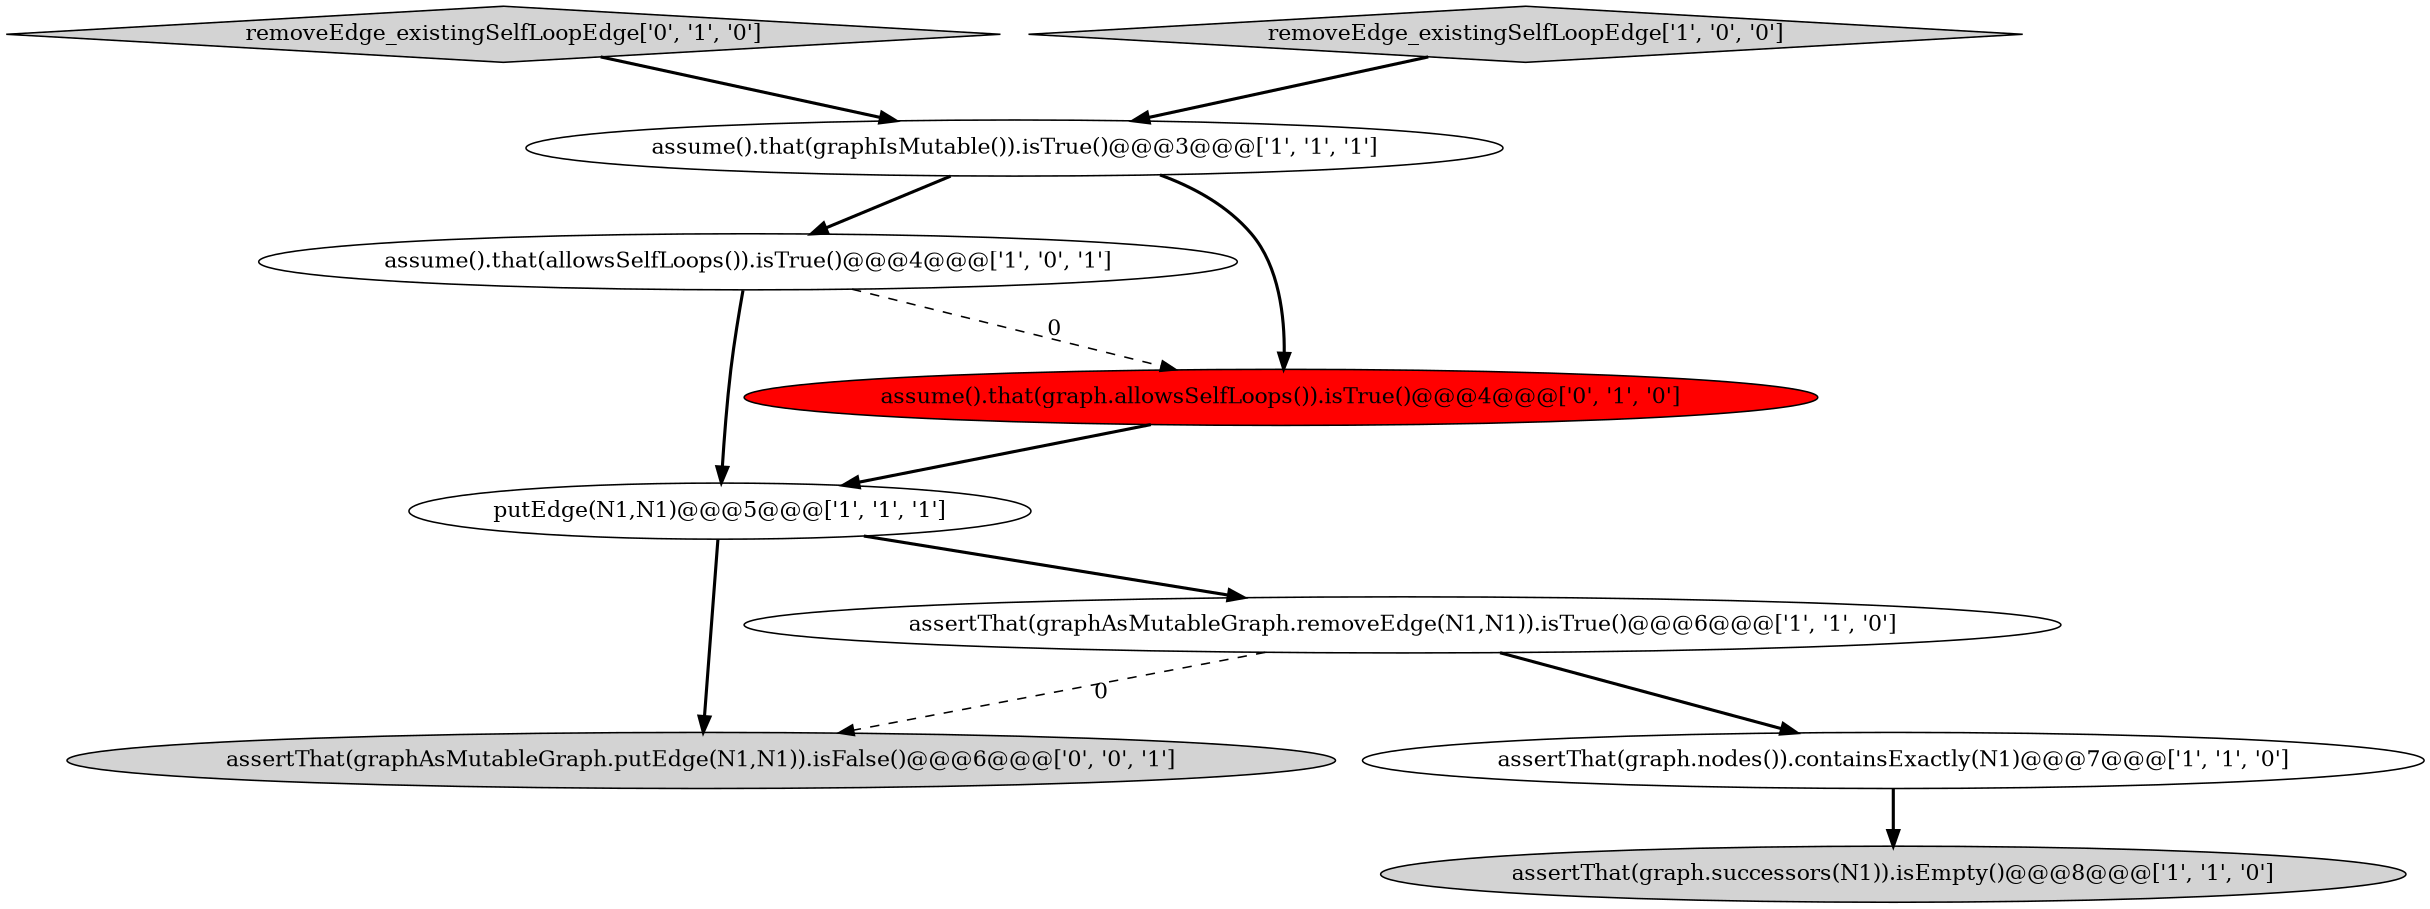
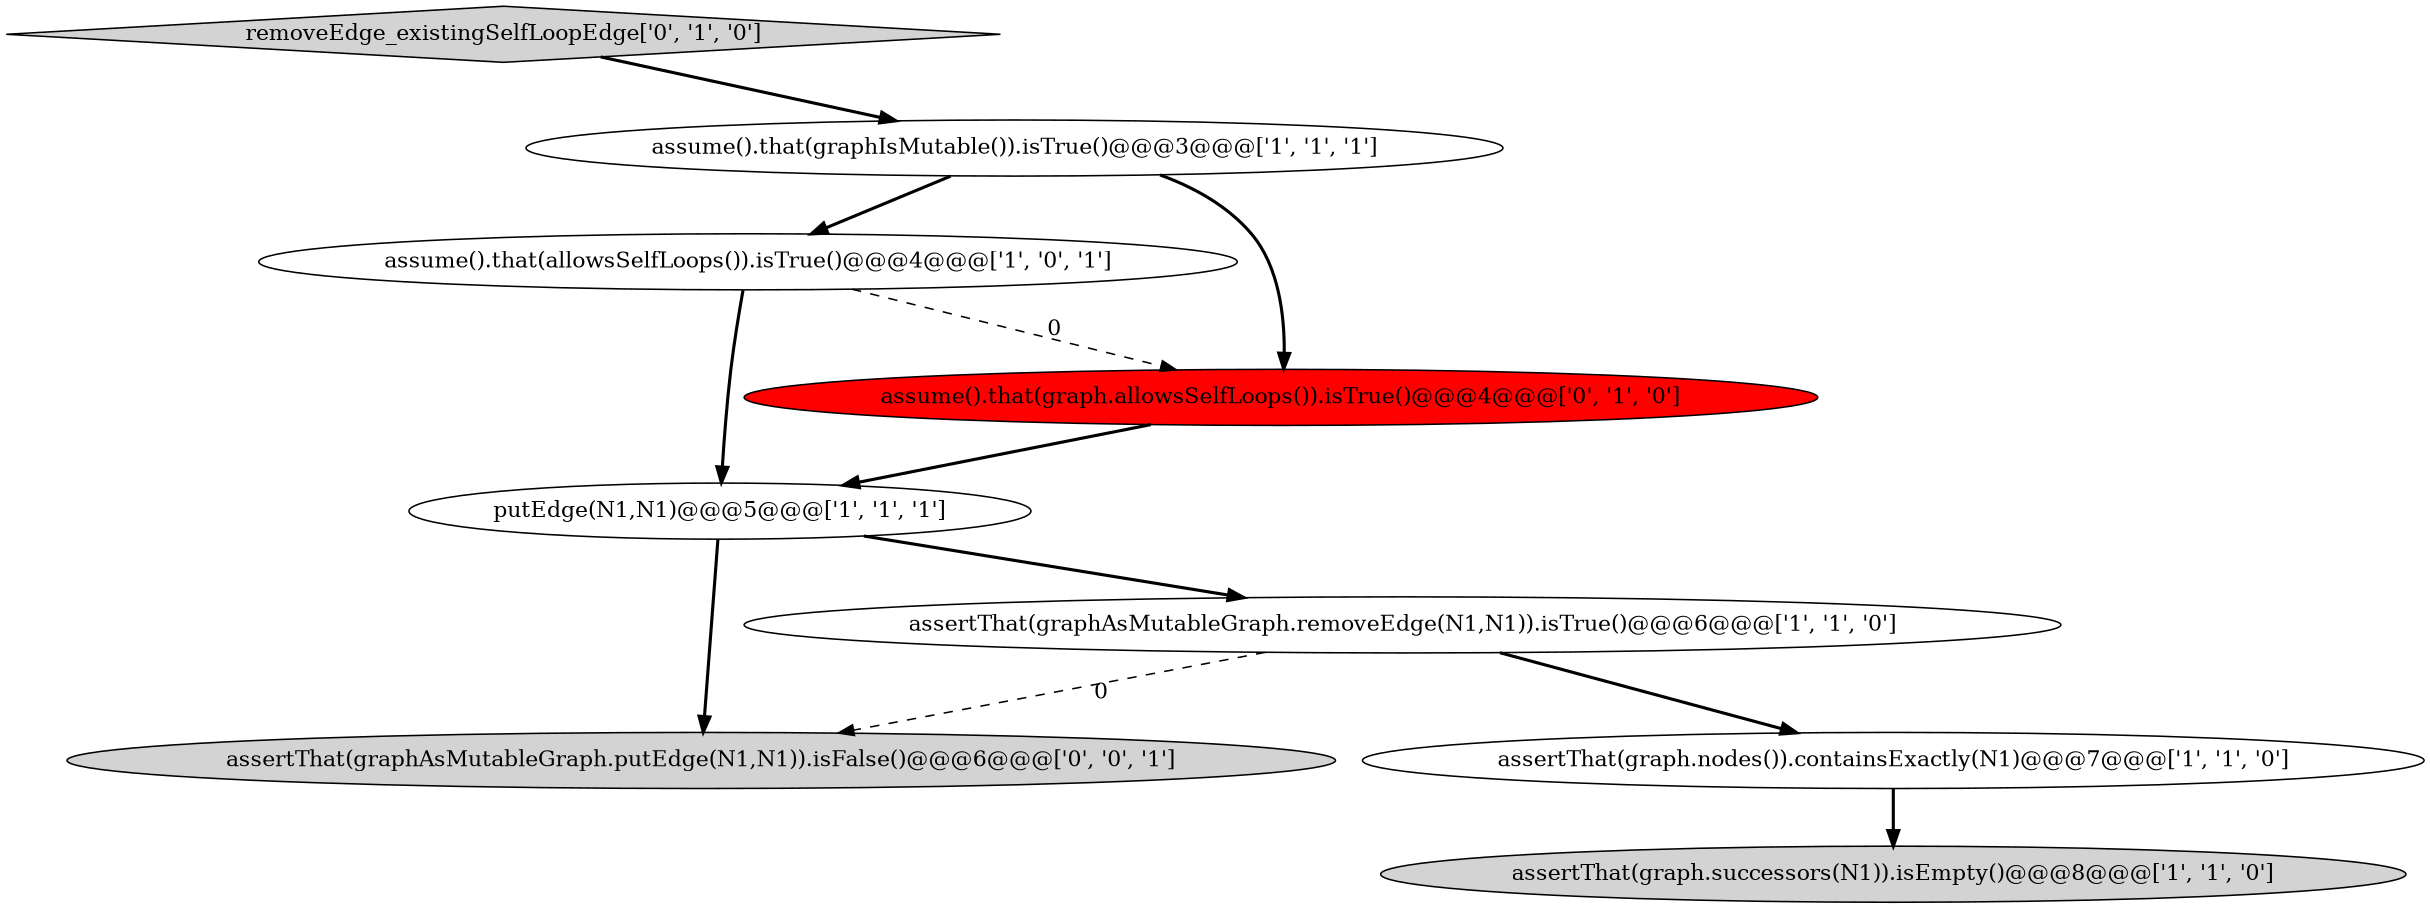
  digraph {
    node [fillcolor=white shape=ellipse style=filled]
    edge [style=bold]
    n1 [label="assume().that(allowsSelfLoops()).isTrue()@@@4@@@['1', '0', '1']"]
    n2 [label="putEdge(N1,N1)@@@5@@@['1', '1', '1']"]
    n3 [fillcolor=red label="assume().that(graph.allowsSelfLoops()).isTrue()@@@4@@@['0', '1', '0']"]
    n4 [fillcolor=lightgray label="assertThat(graphAsMutableGraph.putEdge(N1,N1)).isFalse()@@@6@@@['0', '0', '1']"]
    n5 [label="assertThat(graphAsMutableGraph.removeEdge(N1,N1)).isTrue()@@@6@@@['1', '1', '0']"]
    n6 [fillcolor=lightgray label="removeEdge_existingSelfLoopEdge['0', '1', '0']" shape=diamond]
    n7 [label="assume().that(graphIsMutable()).isTrue()@@@3@@@['1', '1', '1']"]
    n8 [label="assertThat(graph.nodes()).containsExactly(N1)@@@7@@@['1', '1', '0']"]
    n9 [fillcolor=lightgray label="assertThat(graph.successors(N1)).isEmpty()@@@8@@@['1', '1', '0']"]
-   n10 [fillcolor=lightgray label="removeEdge_existingSelfLoopEdge['1', '0', '0']" shape=diamond]
    n1 -> n2
    n1 -> n3 [label=0 style=dashed]
    n2 -> n4
    n2 -> n5
    n3 -> n2
    n5 -> n4 [label=0 style=dashed]
    n5 -> n8
    n6 -> n7
    n7 -> n1
    n7 -> n3
    n8 -> n9
-   n10 -> n7
  }
